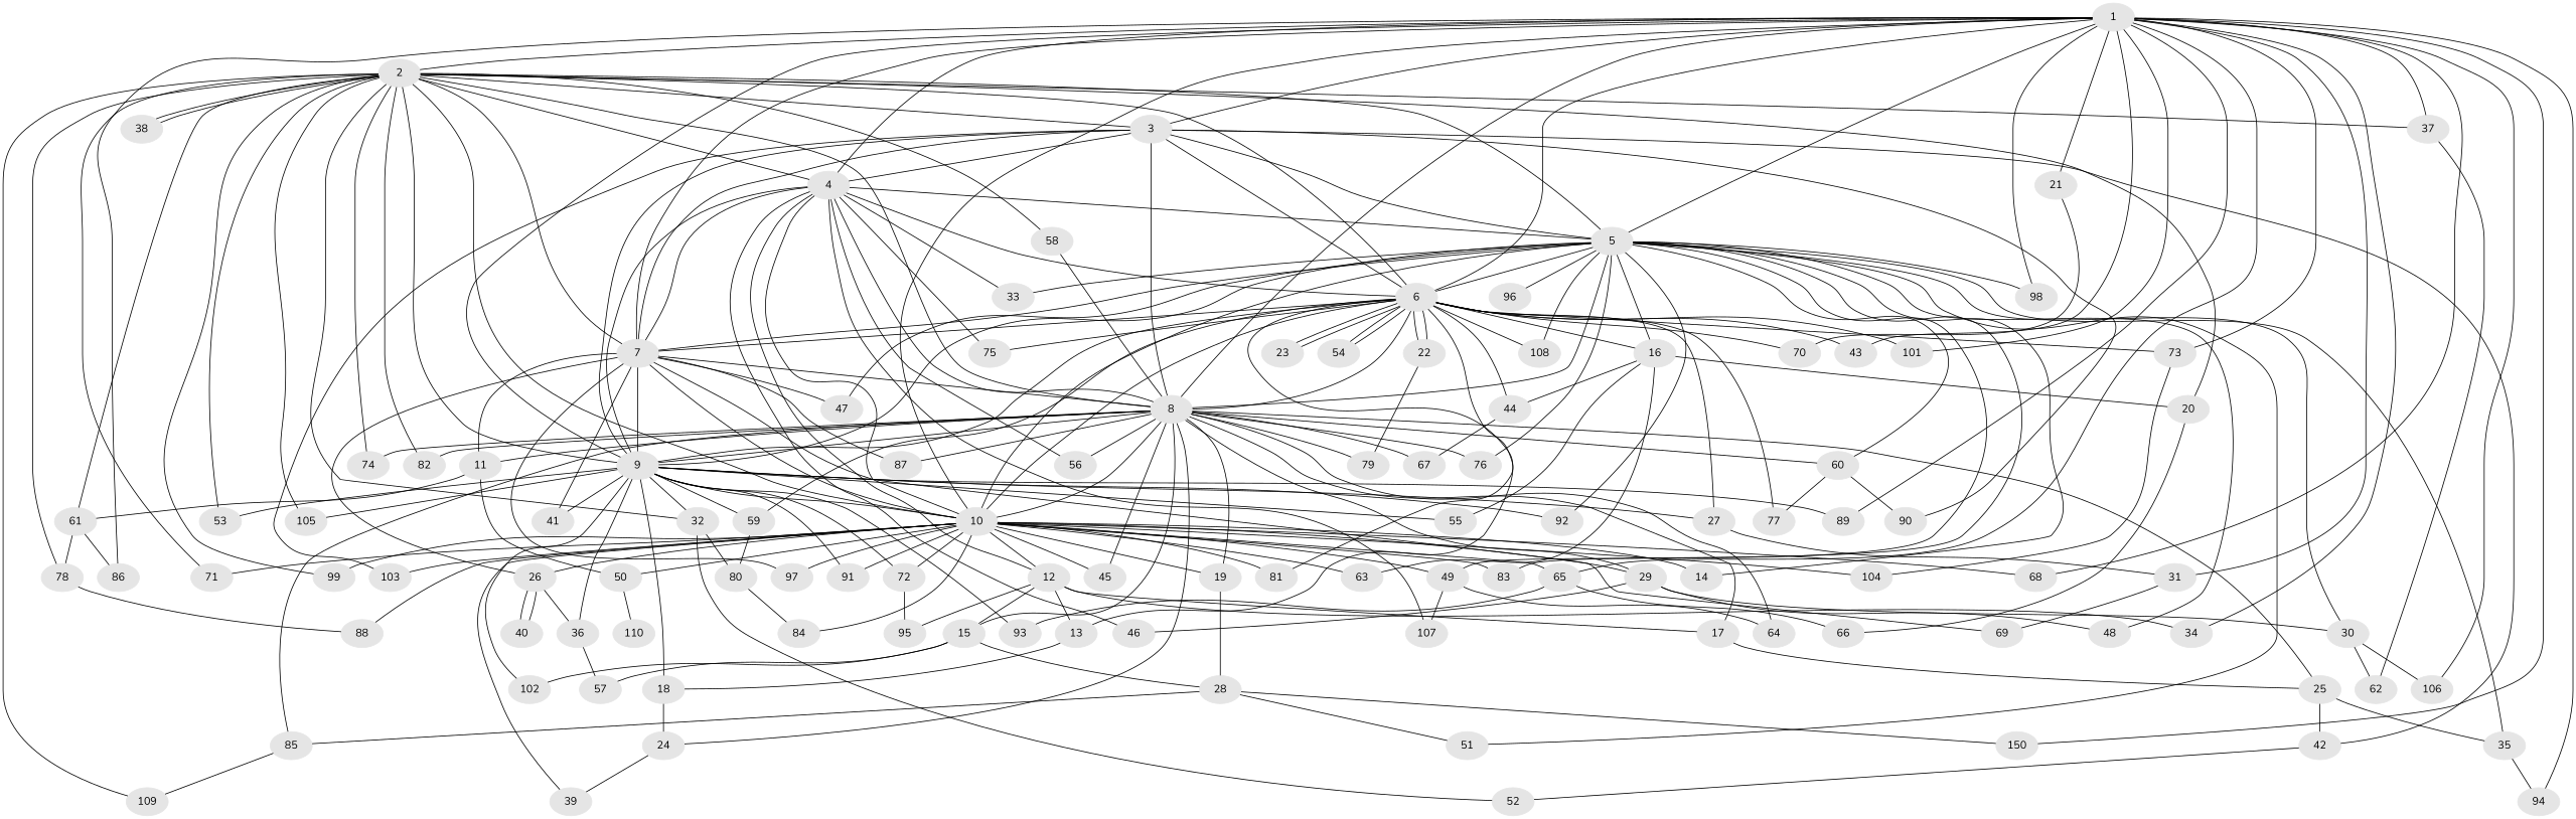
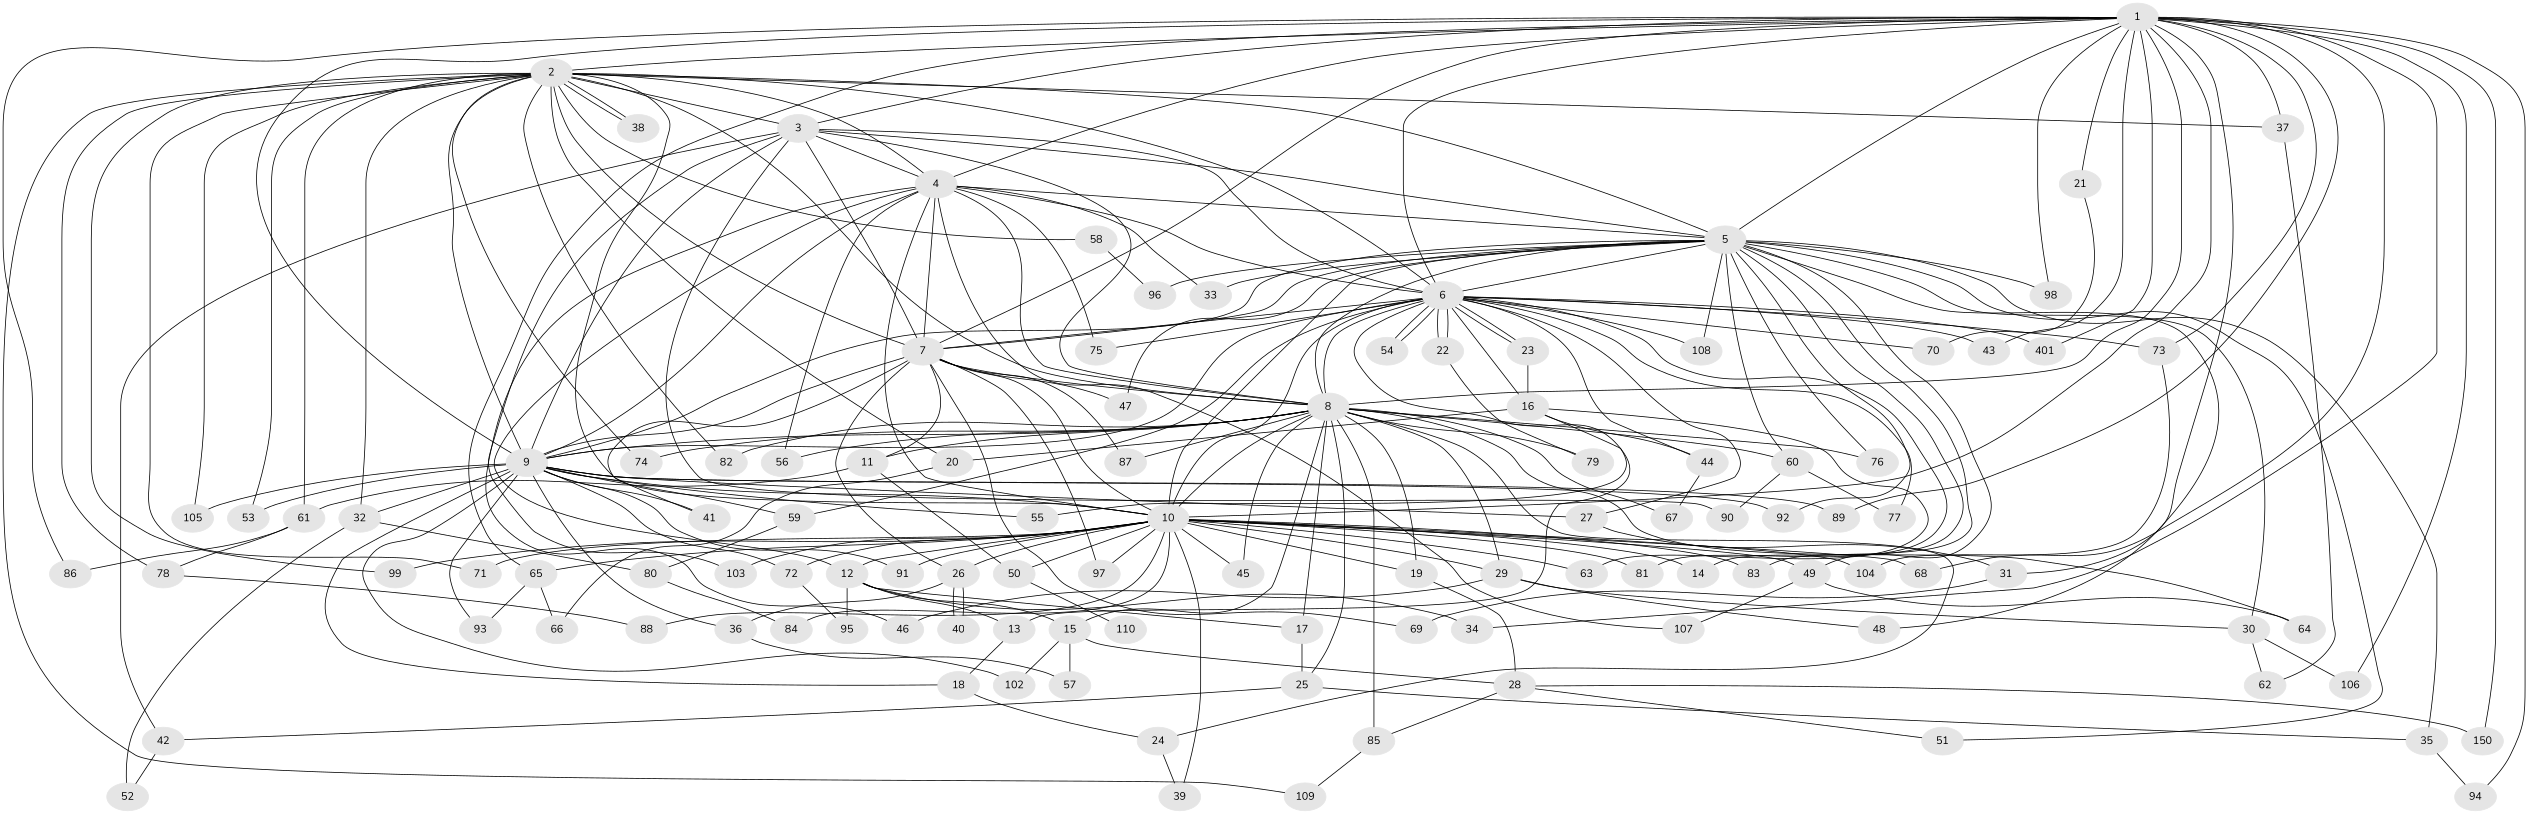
  graph {
    fontname=Nunito
    node [color=gray90 fontname=Nunito style=filled]
    edge [fontname=Nunito]
    1
    2
    3
    4
    5
    6
    7
    8
    9
    10
    21
    31
    34
    37
    43
    65
    68
    73
    86
    89
    94
    98
    n23 [label=150]
-   101
+   101 [label=401]
    106
    20
    32
    38
    53
    58
    61
    71
    74
    78
    82
    99
    105
    109
    42
    90
    103
    12
    33
    46
    56
    75
    107
    14
    16
    30
    35
    47
    48
    49
    51
    60
    76
    83
    92
    96
    108
    13
    22
    23
    27
    44
    54
    59
    70
    77
    81
    11
    26
    41
    69
    87
    97
    15
    17
    19
    24
    25
    29
    45
    64
    67
    79
    85
    18
    36
    55
    72
    91
    93
    102
    39
    50
    63
    84
    88
    104
    62
    66
    52
    80
    95
    40
    28
    57
    110
    1 -- 2
    1 -- 3
    1 -- 4
    1 -- 5
    1 -- 6
    1 -- 7
    1 -- 8
    1 -- 9
    1 -- 10
    1 -- 21
    1 -- 31
    1 -- 34
    1 -- 37
    1 -- 43
    1 -- 65
    1 -- 68
    1 -- 73
    1 -- 86
    1 -- 89
    1 -- 94
    1 -- 98
    1 -- n23
    1 -- 101
    1 -- 106
    2 -- 3
    2 -- 4
    2 -- 5
    2 -- 6
    2 -- 7
    2 -- 8
    2 -- 9
    2 -- 10
    2 -- 37
    2 -- 20
    2 -- 32
    2 -- 38
    2 -- 38
    2 -- 53
    2 -- 58
    2 -- 61
    2 -- 71
    2 -- 74
    2 -- 78
    2 -- 82
    2 -- 99
    2 -- 105
    2 -- 109
    3 -- 4
    3 -- 5
    3 -- 6
    3 -- 7
    3 -- 8
    3 -- 9
    3 -- 42
    3 -- 90
    3 -- 103
    4 -- 5
    4 -- 6
    4 -- 7
    4 -- 8
    4 -- 9
    4 -- 10
    4 -- 12
    4 -- 33
    4 -- 46
    4 -- 56
    4 -- 75
    4 -- 107
    5 -- 6
    5 -- 7
    5 -- 8
    5 -- 9
    5 -- 10
    5 -- 98
    5 -- 33
    5 -- 14
-   5 -- 16
+   23 -- 16
    5 -- 30
    5 -- 35
    5 -- 47
    5 -- 48
    5 -- 49
    5 -- 51
    5 -- 60
    5 -- 76
    5 -- 83
    5 -- 92
    5 -- 96
    5 -- 108
    6 -- 7
    6 -- 8
    6 -- 9
    6 -- 10
    6 -- 43
    6 -- 73
    6 -- 101
    6 -- 75
    6 -- 16
    6 -- 108
    6 -- 13
    6 -- 22
    6 -- 22
    6 -- 23
    6 -- 23
    6 -- 27
    6 -- 44
    6 -- 54
    6 -- 54
    6 -- 59
    6 -- 70
    6 -- 77
    6 -- 81
    7 -- 8
    7 -- 9
    7 -- 10
    7 -- 47
    7 -- 11
    7 -- 26
    7 -- 41
    7 -- 69
    7 -- 87
    7 -- 97
    8 -- 9
    8 -- 10
    8 -- 74
    8 -- 82
    8 -- 56
    8 -- 60
    8 -- 76
    8 -- 11
    8 -- 87
    8 -- 15
    8 -- 17
    8 -- 19
    8 -- 24
    8 -- 25
    8 -- 29
    8 -- 45
    8 -- 64
    8 -- 67
    8 -- 79
    8 -- 85
    9 -- 10
    9 -- 89
    9 -- 32
    9 -- 53
    9 -- 105
    9 -- 92
    9 -- 27
    9 -- 59
    9 -- 41
    9 -- 18
    9 -- 36
    9 -- 55
    9 -- 72
    9 -- 91
    9 -- 93
    9 -- 102
    10 -- 65
    10 -- 68
    10 -- 71
    10 -- 99
    10 -- 103
    10 -- 12
    10 -- 14
    10 -- 49
    10 -- 83
    10 -- 81
    10 -- 26
    10 -- 97
    10 -- 19
    10 -- 29
    10 -- 45
    10 -- 72
    10 -- 91
    10 -- 39
    10 -- 50
    10 -- 63
    10 -- 84
    10 -- 88
    10 -- 104
    21 -- 70
    31 -- 69
    37 -- 62
    65 -- 93
    65 -- 66
    73 -- 104
    20 -- 66
    32 -- 52
    32 -- 80
-   58 -- 8
+   58 -- 96
    61 -- 86
    61 -- 78
    78 -- 88
    42 -- 52
    12 -- 34
    12 -- 13
    12 -- 15
    12 -- 17
    12 -- 95
    16 -- 20
    16 -- 44
    16 -- 55
    16 -- 63
    30 -- 106
    30 -- 62
    35 -- 94
    49 -- 107
    49 -- 64
    60 -- 90
    60 -- 77
    13 -- 18
    22 -- 79
    27 -- 31
    44 -- 67
    59 -- 80
    11 -- 61
    11 -- 50
    26 -- 36
    26 -- 40
    26 -- 40
    15 -- 102
    15 -- 28
    15 -- 57
    17 -- 25
    19 -- 28
    24 -- 39
    25 -- 42
    25 -- 35
    29 -- 46
    29 -- 30
    29 -- 48
    85 -- 109
    18 -- 24
    36 -- 57
    72 -- 95
    50 -- 110
    80 -- 84
    28 -- n23
    28 -- 51
    28 -- 85
  }
